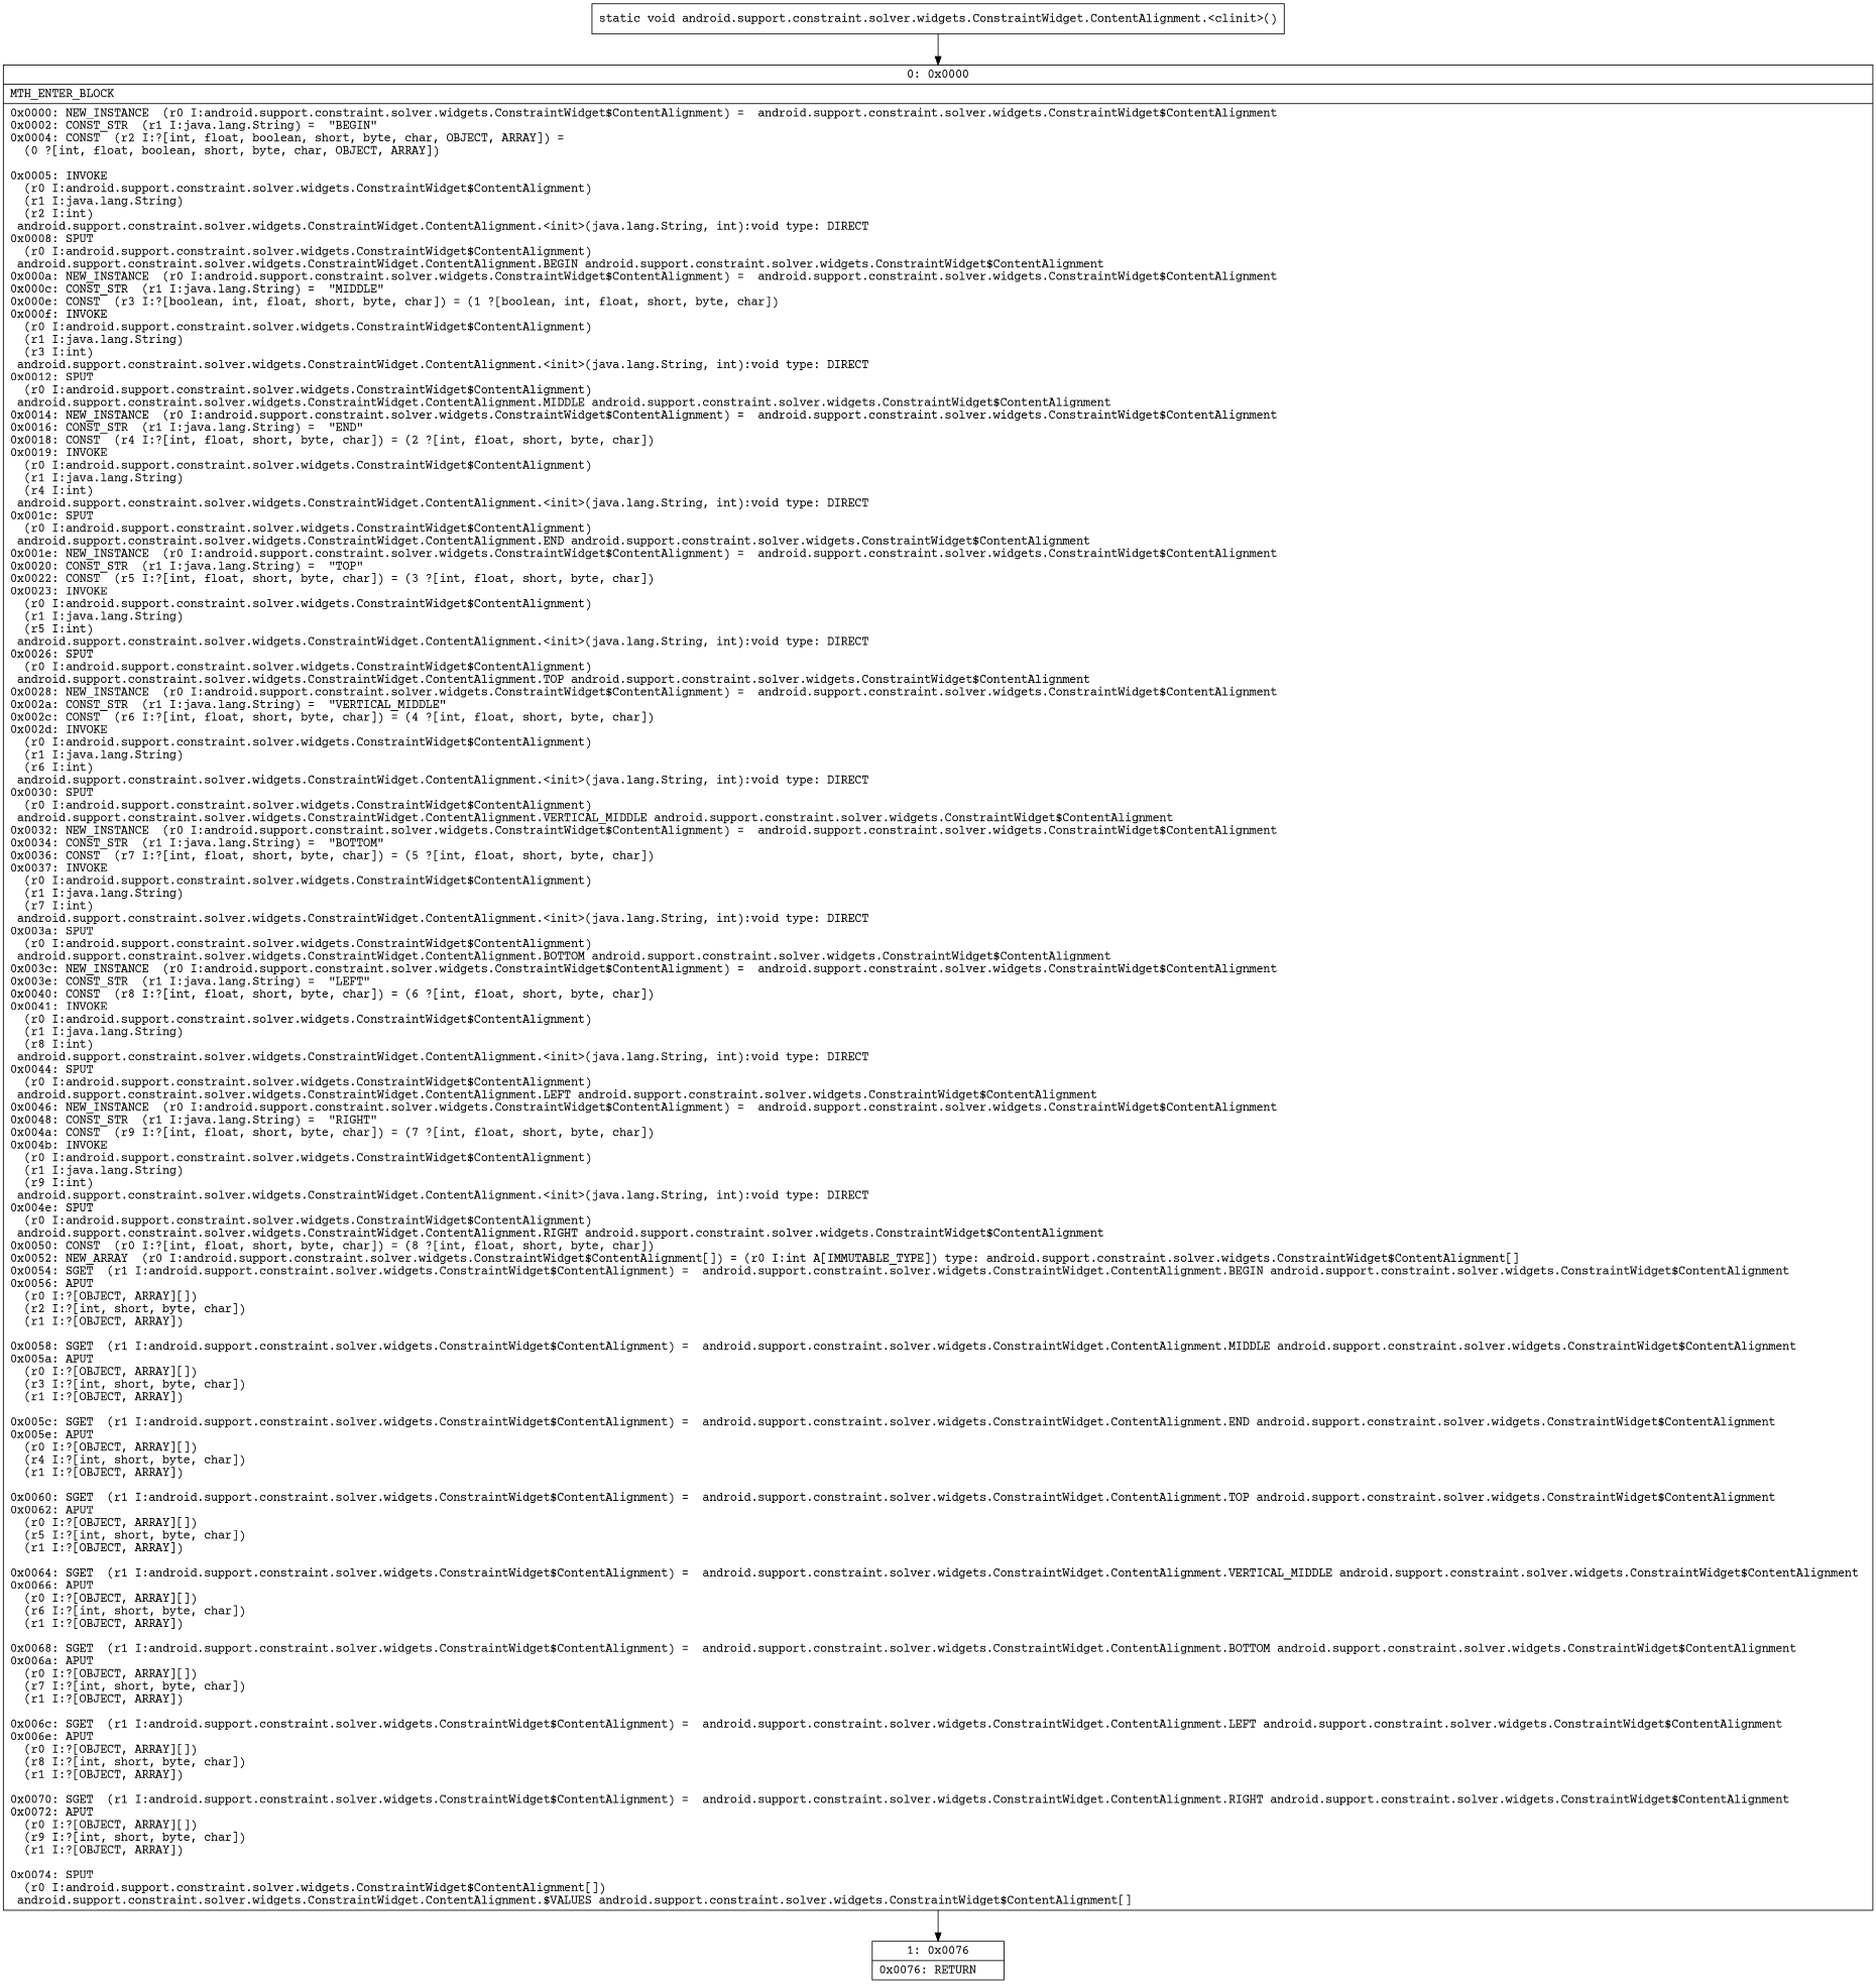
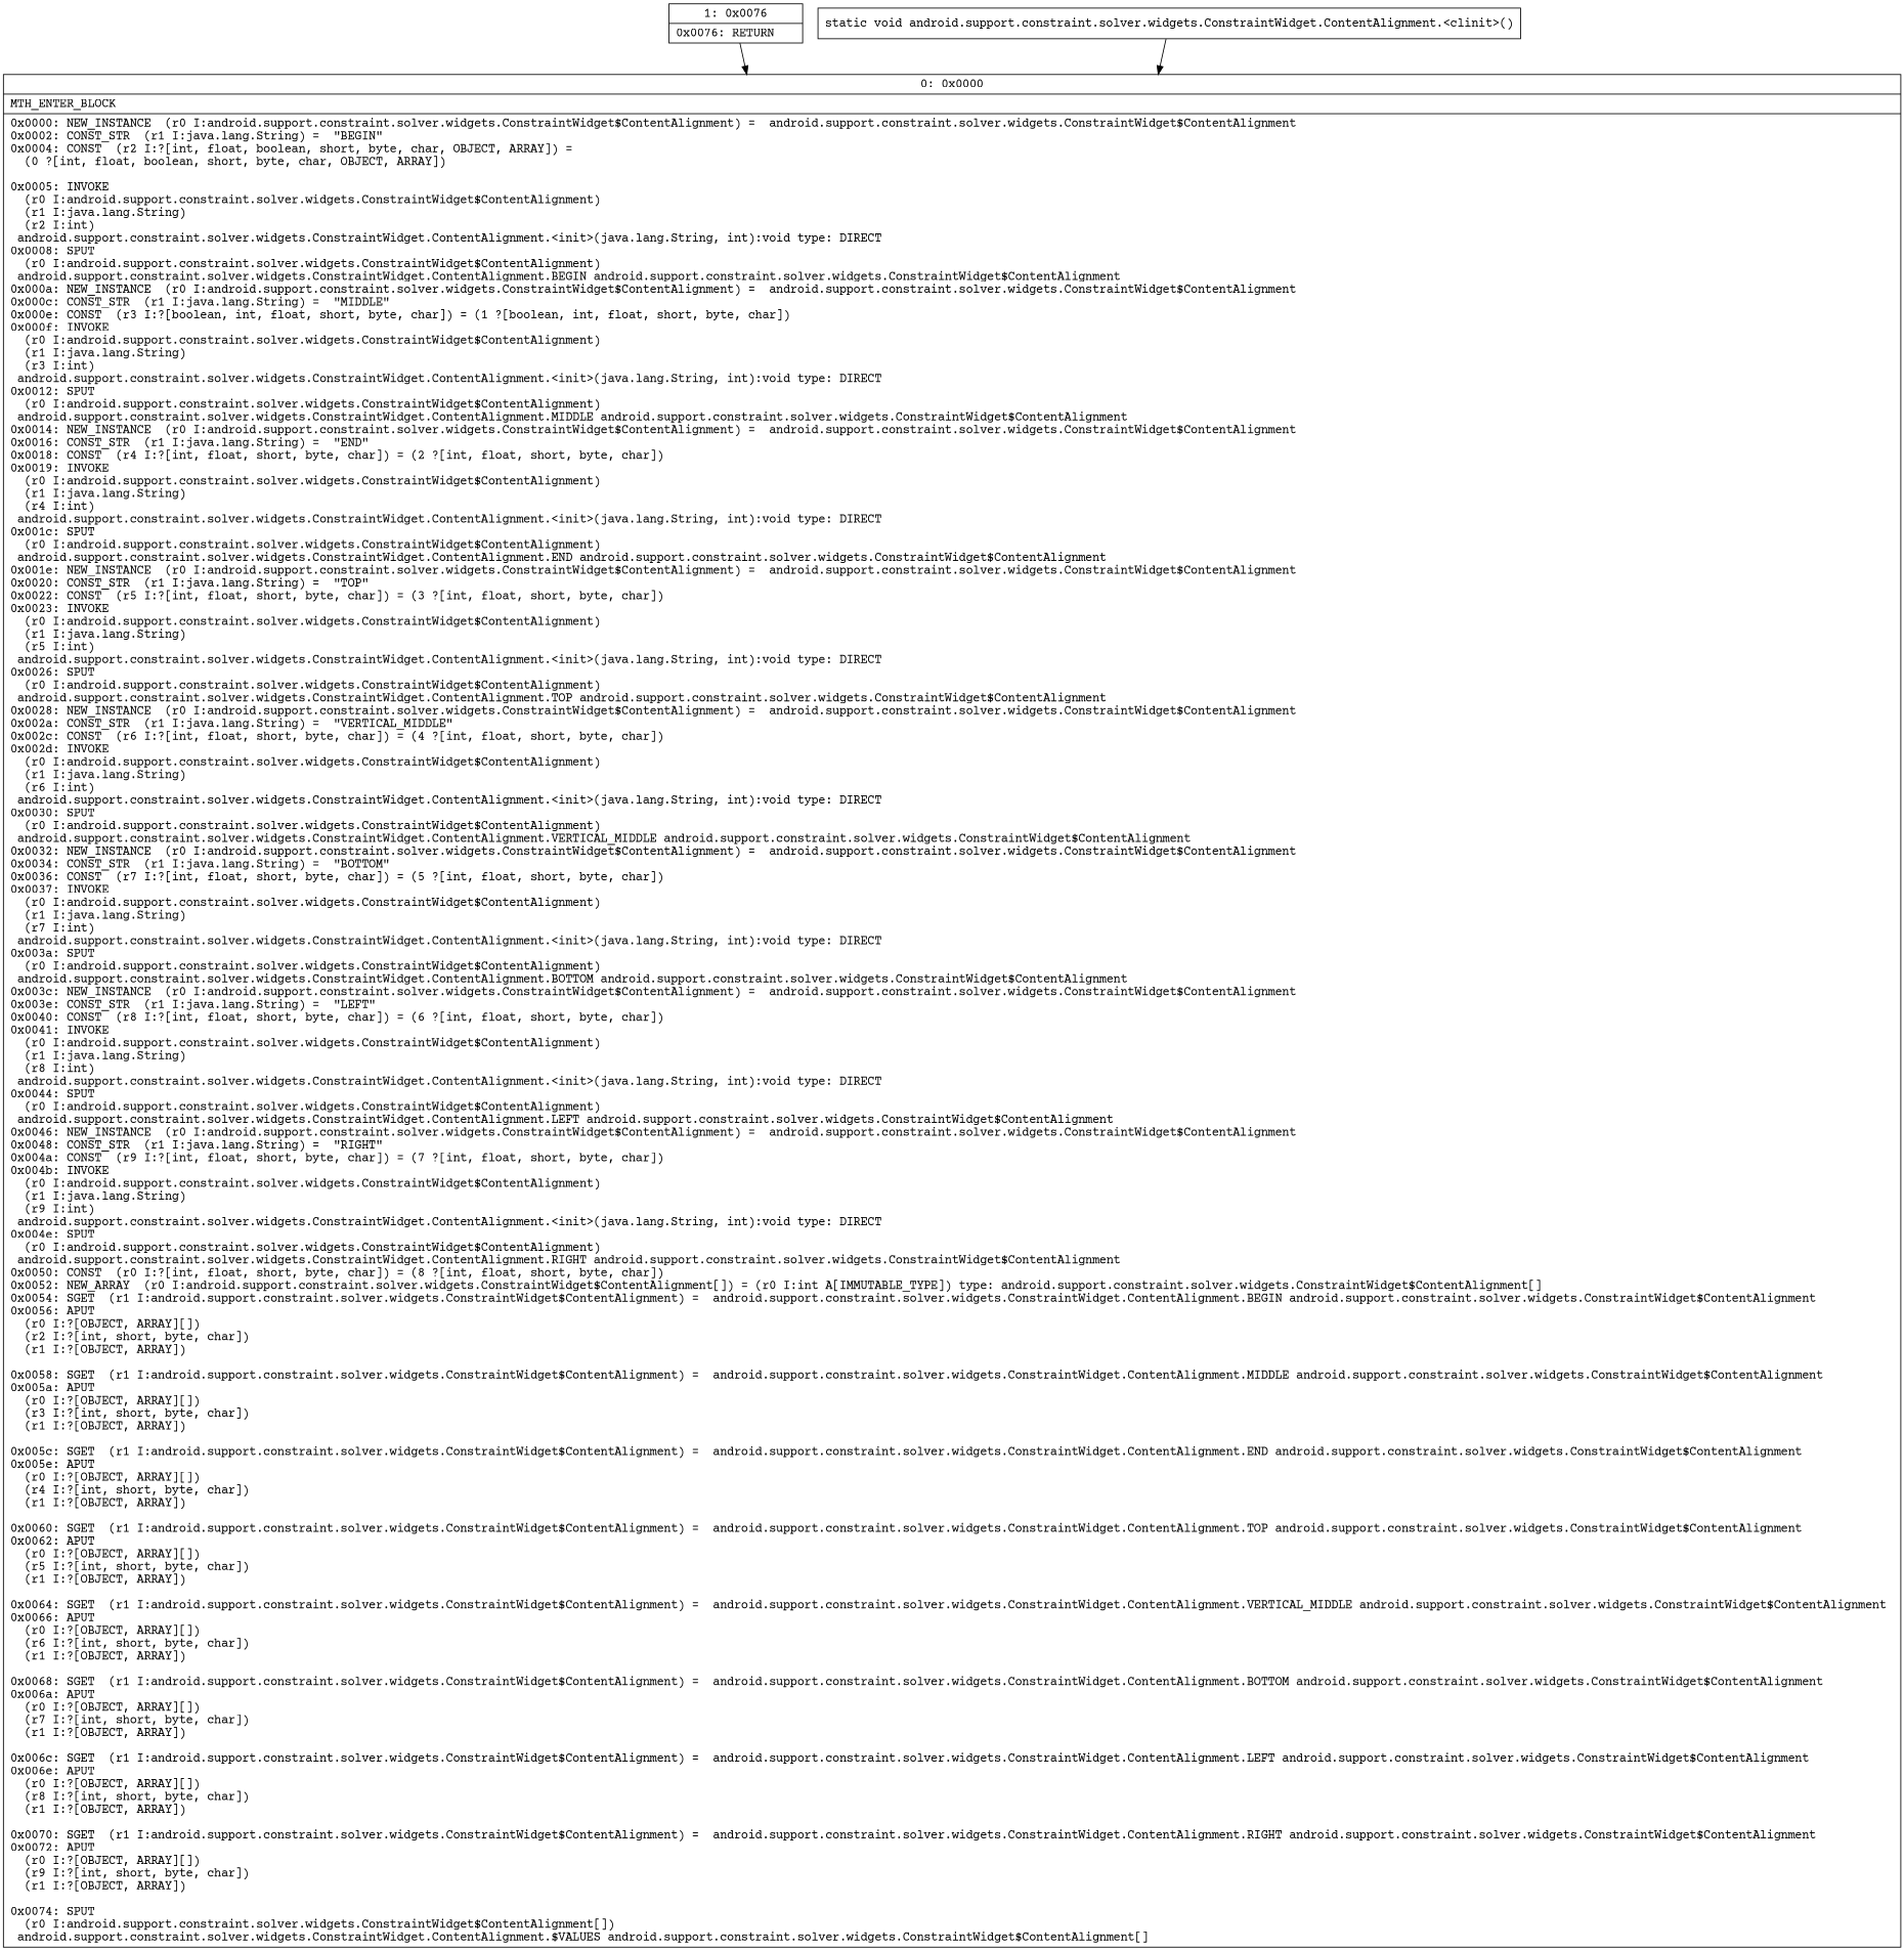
  digraph {
    fontname="Courier Prime"
    node [shape=record fontname="Courier Prime"]
    edge [fontname="Courier Prime"]
    n1 [label="{0\:\ 0x0000|MTH_ENTER_BLOCK\l|0x0000: NEW_INSTANCE  (r0 I:android.support.constraint.solver.widgets.ConstraintWidget$ContentAlignment) =  android.support.constraint.solver.widgets.ConstraintWidget$ContentAlignment \l0x0002: CONST_STR  (r1 I:java.lang.String) =  \"BEGIN\" \l0x0004: CONST  (r2 I:?[int, float, boolean, short, byte, char, OBJECT, ARRAY]) = \l  (0 ?[int, float, boolean, short, byte, char, OBJECT, ARRAY])\l \l0x0005: INVOKE  \l  (r0 I:android.support.constraint.solver.widgets.ConstraintWidget$ContentAlignment)\l  (r1 I:java.lang.String)\l  (r2 I:int)\l android.support.constraint.solver.widgets.ConstraintWidget.ContentAlignment.\<init\>(java.lang.String, int):void type: DIRECT \l0x0008: SPUT  \l  (r0 I:android.support.constraint.solver.widgets.ConstraintWidget$ContentAlignment)\l android.support.constraint.solver.widgets.ConstraintWidget.ContentAlignment.BEGIN android.support.constraint.solver.widgets.ConstraintWidget$ContentAlignment \l0x000a: NEW_INSTANCE  (r0 I:android.support.constraint.solver.widgets.ConstraintWidget$ContentAlignment) =  android.support.constraint.solver.widgets.ConstraintWidget$ContentAlignment \l0x000c: CONST_STR  (r1 I:java.lang.String) =  \"MIDDLE\" \l0x000e: CONST  (r3 I:?[boolean, int, float, short, byte, char]) = (1 ?[boolean, int, float, short, byte, char]) \l0x000f: INVOKE  \l  (r0 I:android.support.constraint.solver.widgets.ConstraintWidget$ContentAlignment)\l  (r1 I:java.lang.String)\l  (r3 I:int)\l android.support.constraint.solver.widgets.ConstraintWidget.ContentAlignment.\<init\>(java.lang.String, int):void type: DIRECT \l0x0012: SPUT  \l  (r0 I:android.support.constraint.solver.widgets.ConstraintWidget$ContentAlignment)\l android.support.constraint.solver.widgets.ConstraintWidget.ContentAlignment.MIDDLE android.support.constraint.solver.widgets.ConstraintWidget$ContentAlignment \l0x0014: NEW_INSTANCE  (r0 I:android.support.constraint.solver.widgets.ConstraintWidget$ContentAlignment) =  android.support.constraint.solver.widgets.ConstraintWidget$ContentAlignment \l0x0016: CONST_STR  (r1 I:java.lang.String) =  \"END\" \l0x0018: CONST  (r4 I:?[int, float, short, byte, char]) = (2 ?[int, float, short, byte, char]) \l0x0019: INVOKE  \l  (r0 I:android.support.constraint.solver.widgets.ConstraintWidget$ContentAlignment)\l  (r1 I:java.lang.String)\l  (r4 I:int)\l android.support.constraint.solver.widgets.ConstraintWidget.ContentAlignment.\<init\>(java.lang.String, int):void type: DIRECT \l0x001c: SPUT  \l  (r0 I:android.support.constraint.solver.widgets.ConstraintWidget$ContentAlignment)\l android.support.constraint.solver.widgets.ConstraintWidget.ContentAlignment.END android.support.constraint.solver.widgets.ConstraintWidget$ContentAlignment \l0x001e: NEW_INSTANCE  (r0 I:android.support.constraint.solver.widgets.ConstraintWidget$ContentAlignment) =  android.support.constraint.solver.widgets.ConstraintWidget$ContentAlignment \l0x0020: CONST_STR  (r1 I:java.lang.String) =  \"TOP\" \l0x0022: CONST  (r5 I:?[int, float, short, byte, char]) = (3 ?[int, float, short, byte, char]) \l0x0023: INVOKE  \l  (r0 I:android.support.constraint.solver.widgets.ConstraintWidget$ContentAlignment)\l  (r1 I:java.lang.String)\l  (r5 I:int)\l android.support.constraint.solver.widgets.ConstraintWidget.ContentAlignment.\<init\>(java.lang.String, int):void type: DIRECT \l0x0026: SPUT  \l  (r0 I:android.support.constraint.solver.widgets.ConstraintWidget$ContentAlignment)\l android.support.constraint.solver.widgets.ConstraintWidget.ContentAlignment.TOP android.support.constraint.solver.widgets.ConstraintWidget$ContentAlignment \l0x0028: NEW_INSTANCE  (r0 I:android.support.constraint.solver.widgets.ConstraintWidget$ContentAlignment) =  android.support.constraint.solver.widgets.ConstraintWidget$ContentAlignment \l0x002a: CONST_STR  (r1 I:java.lang.String) =  \"VERTICAL_MIDDLE\" \l0x002c: CONST  (r6 I:?[int, float, short, byte, char]) = (4 ?[int, float, short, byte, char]) \l0x002d: INVOKE  \l  (r0 I:android.support.constraint.solver.widgets.ConstraintWidget$ContentAlignment)\l  (r1 I:java.lang.String)\l  (r6 I:int)\l android.support.constraint.solver.widgets.ConstraintWidget.ContentAlignment.\<init\>(java.lang.String, int):void type: DIRECT \l0x0030: SPUT  \l  (r0 I:android.support.constraint.solver.widgets.ConstraintWidget$ContentAlignment)\l android.support.constraint.solver.widgets.ConstraintWidget.ContentAlignment.VERTICAL_MIDDLE android.support.constraint.solver.widgets.ConstraintWidget$ContentAlignment \l0x0032: NEW_INSTANCE  (r0 I:android.support.constraint.solver.widgets.ConstraintWidget$ContentAlignment) =  android.support.constraint.solver.widgets.ConstraintWidget$ContentAlignment \l0x0034: CONST_STR  (r1 I:java.lang.String) =  \"BOTTOM\" \l0x0036: CONST  (r7 I:?[int, float, short, byte, char]) = (5 ?[int, float, short, byte, char]) \l0x0037: INVOKE  \l  (r0 I:android.support.constraint.solver.widgets.ConstraintWidget$ContentAlignment)\l  (r1 I:java.lang.String)\l  (r7 I:int)\l android.support.constraint.solver.widgets.ConstraintWidget.ContentAlignment.\<init\>(java.lang.String, int):void type: DIRECT \l0x003a: SPUT  \l  (r0 I:android.support.constraint.solver.widgets.ConstraintWidget$ContentAlignment)\l android.support.constraint.solver.widgets.ConstraintWidget.ContentAlignment.BOTTOM android.support.constraint.solver.widgets.ConstraintWidget$ContentAlignment \l0x003c: NEW_INSTANCE  (r0 I:android.support.constraint.solver.widgets.ConstraintWidget$ContentAlignment) =  android.support.constraint.solver.widgets.ConstraintWidget$ContentAlignment \l0x003e: CONST_STR  (r1 I:java.lang.String) =  \"LEFT\" \l0x0040: CONST  (r8 I:?[int, float, short, byte, char]) = (6 ?[int, float, short, byte, char]) \l0x0041: INVOKE  \l  (r0 I:android.support.constraint.solver.widgets.ConstraintWidget$ContentAlignment)\l  (r1 I:java.lang.String)\l  (r8 I:int)\l android.support.constraint.solver.widgets.ConstraintWidget.ContentAlignment.\<init\>(java.lang.String, int):void type: DIRECT \l0x0044: SPUT  \l  (r0 I:android.support.constraint.solver.widgets.ConstraintWidget$ContentAlignment)\l android.support.constraint.solver.widgets.ConstraintWidget.ContentAlignment.LEFT android.support.constraint.solver.widgets.ConstraintWidget$ContentAlignment \l0x0046: NEW_INSTANCE  (r0 I:android.support.constraint.solver.widgets.ConstraintWidget$ContentAlignment) =  android.support.constraint.solver.widgets.ConstraintWidget$ContentAlignment \l0x0048: CONST_STR  (r1 I:java.lang.String) =  \"RIGHT\" \l0x004a: CONST  (r9 I:?[int, float, short, byte, char]) = (7 ?[int, float, short, byte, char]) \l0x004b: INVOKE  \l  (r0 I:android.support.constraint.solver.widgets.ConstraintWidget$ContentAlignment)\l  (r1 I:java.lang.String)\l  (r9 I:int)\l android.support.constraint.solver.widgets.ConstraintWidget.ContentAlignment.\<init\>(java.lang.String, int):void type: DIRECT \l0x004e: SPUT  \l  (r0 I:android.support.constraint.solver.widgets.ConstraintWidget$ContentAlignment)\l android.support.constraint.solver.widgets.ConstraintWidget.ContentAlignment.RIGHT android.support.constraint.solver.widgets.ConstraintWidget$ContentAlignment \l0x0050: CONST  (r0 I:?[int, float, short, byte, char]) = (8 ?[int, float, short, byte, char]) \l0x0052: NEW_ARRAY  (r0 I:android.support.constraint.solver.widgets.ConstraintWidget$ContentAlignment[]) = (r0 I:int A[IMMUTABLE_TYPE]) type: android.support.constraint.solver.widgets.ConstraintWidget$ContentAlignment[] \l0x0054: SGET  (r1 I:android.support.constraint.solver.widgets.ConstraintWidget$ContentAlignment) =  android.support.constraint.solver.widgets.ConstraintWidget.ContentAlignment.BEGIN android.support.constraint.solver.widgets.ConstraintWidget$ContentAlignment \l0x0056: APUT  \l  (r0 I:?[OBJECT, ARRAY][])\l  (r2 I:?[int, short, byte, char])\l  (r1 I:?[OBJECT, ARRAY])\l \l0x0058: SGET  (r1 I:android.support.constraint.solver.widgets.ConstraintWidget$ContentAlignment) =  android.support.constraint.solver.widgets.ConstraintWidget.ContentAlignment.MIDDLE android.support.constraint.solver.widgets.ConstraintWidget$ContentAlignment \l0x005a: APUT  \l  (r0 I:?[OBJECT, ARRAY][])\l  (r3 I:?[int, short, byte, char])\l  (r1 I:?[OBJECT, ARRAY])\l \l0x005c: SGET  (r1 I:android.support.constraint.solver.widgets.ConstraintWidget$ContentAlignment) =  android.support.constraint.solver.widgets.ConstraintWidget.ContentAlignment.END android.support.constraint.solver.widgets.ConstraintWidget$ContentAlignment \l0x005e: APUT  \l  (r0 I:?[OBJECT, ARRAY][])\l  (r4 I:?[int, short, byte, char])\l  (r1 I:?[OBJECT, ARRAY])\l \l0x0060: SGET  (r1 I:android.support.constraint.solver.widgets.ConstraintWidget$ContentAlignment) =  android.support.constraint.solver.widgets.ConstraintWidget.ContentAlignment.TOP android.support.constraint.solver.widgets.ConstraintWidget$ContentAlignment \l0x0062: APUT  \l  (r0 I:?[OBJECT, ARRAY][])\l  (r5 I:?[int, short, byte, char])\l  (r1 I:?[OBJECT, ARRAY])\l \l0x0064: SGET  (r1 I:android.support.constraint.solver.widgets.ConstraintWidget$ContentAlignment) =  android.support.constraint.solver.widgets.ConstraintWidget.ContentAlignment.VERTICAL_MIDDLE android.support.constraint.solver.widgets.ConstraintWidget$ContentAlignment \l0x0066: APUT  \l  (r0 I:?[OBJECT, ARRAY][])\l  (r6 I:?[int, short, byte, char])\l  (r1 I:?[OBJECT, ARRAY])\l \l0x0068: SGET  (r1 I:android.support.constraint.solver.widgets.ConstraintWidget$ContentAlignment) =  android.support.constraint.solver.widgets.ConstraintWidget.ContentAlignment.BOTTOM android.support.constraint.solver.widgets.ConstraintWidget$ContentAlignment \l0x006a: APUT  \l  (r0 I:?[OBJECT, ARRAY][])\l  (r7 I:?[int, short, byte, char])\l  (r1 I:?[OBJECT, ARRAY])\l \l0x006c: SGET  (r1 I:android.support.constraint.solver.widgets.ConstraintWidget$ContentAlignment) =  android.support.constraint.solver.widgets.ConstraintWidget.ContentAlignment.LEFT android.support.constraint.solver.widgets.ConstraintWidget$ContentAlignment \l0x006e: APUT  \l  (r0 I:?[OBJECT, ARRAY][])\l  (r8 I:?[int, short, byte, char])\l  (r1 I:?[OBJECT, ARRAY])\l \l0x0070: SGET  (r1 I:android.support.constraint.solver.widgets.ConstraintWidget$ContentAlignment) =  android.support.constraint.solver.widgets.ConstraintWidget.ContentAlignment.RIGHT android.support.constraint.solver.widgets.ConstraintWidget$ContentAlignment \l0x0072: APUT  \l  (r0 I:?[OBJECT, ARRAY][])\l  (r9 I:?[int, short, byte, char])\l  (r1 I:?[OBJECT, ARRAY])\l \l0x0074: SPUT  \l  (r0 I:android.support.constraint.solver.widgets.ConstraintWidget$ContentAlignment[])\l android.support.constraint.solver.widgets.ConstraintWidget.ContentAlignment.$VALUES android.support.constraint.solver.widgets.ConstraintWidget$ContentAlignment[] \l}"]
    n2 [label="{1\:\ 0x0076|0x0076: RETURN   \l}"]
    n3 [label="{static void android.support.constraint.solver.widgets.ConstraintWidget.ContentAlignment.\<clinit\>() }"]
-   n1 -> n2
+   n2 -> n1
    n3 -> n1
  }
